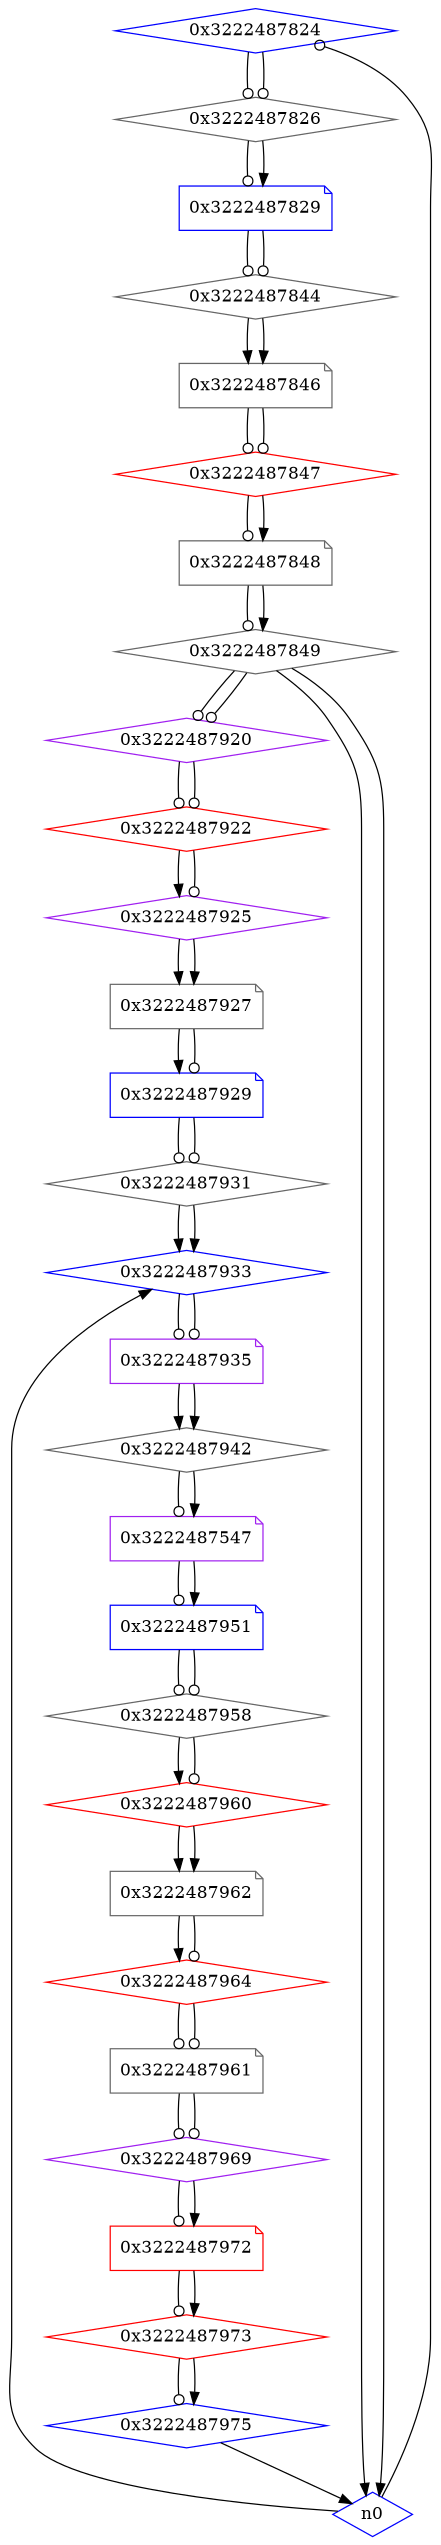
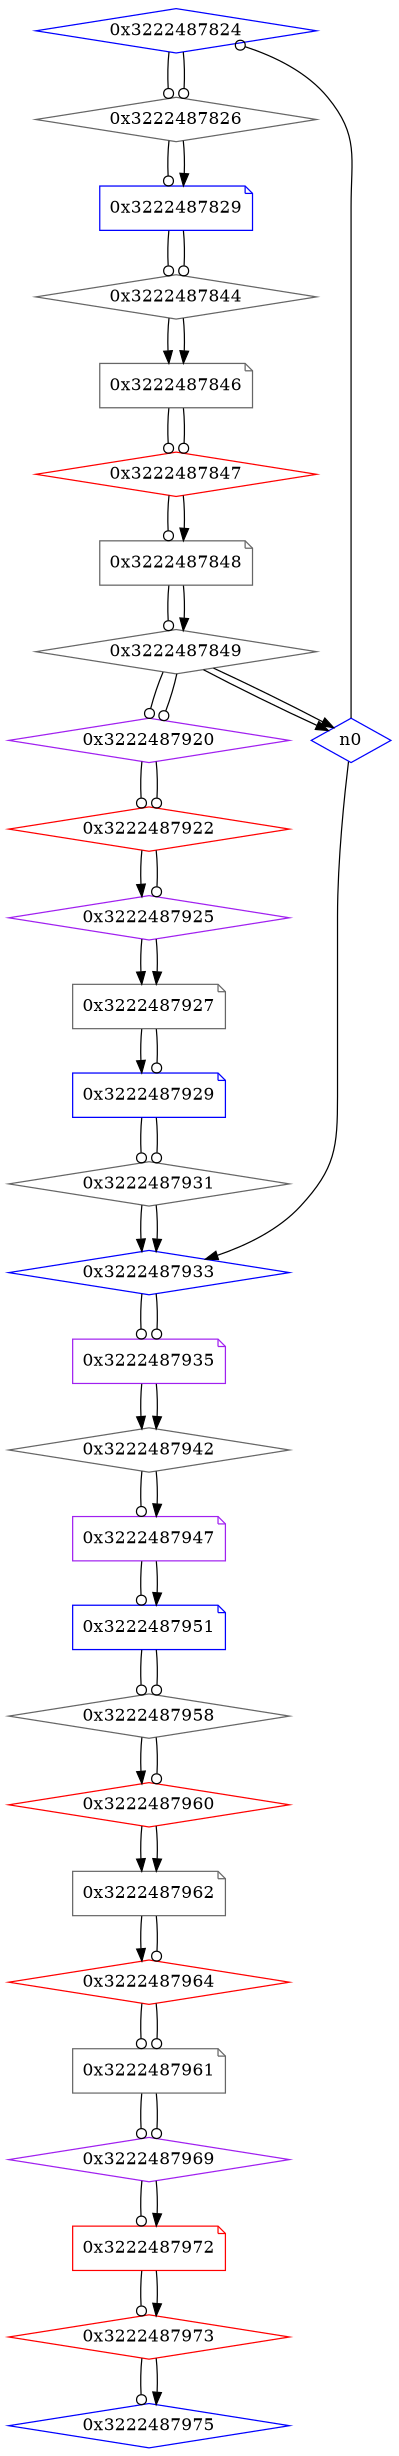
  digraph {
    node [color=gray40 shape=diamond]
    edge [arrowhead=odot]
    n1 [color=blue label="0x3222487824"]
    n2 [label="0x3222487826"]
    n3 [color=blue label="0x3222487829" shape=note]
    n4 [label="0x3222487844"]
    n5 [label="0x3222487846" shape=note]
    n6 [color=red label="0x3222487847"]
    n7 [label="0x3222487848" shape=note]
    n8 [label="0x3222487849"]
    n9 [color=purple label="0x3222487920"]
    n0 [color=blue]
    n10 [color=red label="0x3222487922"]
    n15 [color=blue label="0x3222487933"]
    n11 [color=purple label="0x3222487925"]
    n12 [label="0x3222487927" shape=note]
    n13 [color=blue label="0x3222487929" shape=note]
    n14 [label="0x3222487931"]
    n16 [color=purple label="0x3222487935" shape=note]
    n17 [label="0x3222487942"]
-   n18 [color=purple label="0x3222487547" shape=note]
+   n18 [color=purple label="0x3222487947" shape=note]
    n19 [color=blue label="0x3222487951" shape=note]
    n20 [label="0x3222487958"]
    n21 [color=red label="0x3222487960"]
    n22 [label="0x3222487962" shape=note]
    n23 [color=red label="0x3222487964"]
    n24 [label="0x3222487961" shape=note]
    n25 [color=purple label="0x3222487969"]
    n26 [color=red label="0x3222487972" shape=note]
    n27 [color=red label="0x3222487973"]
    n28 [color=blue label="0x3222487975"]
    n1 -> n2
    n1 -> n2
    n2 -> n3
    n2 -> n3 [arrowhead=normal]
    n3 -> n4
    n3 -> n4
    n4 -> n5 [arrowhead=normal]
    n4 -> n5 [arrowhead=normal]
    n5 -> n6
    n5 -> n6
    n6 -> n7
    n6 -> n7 [arrowhead=normal]
    n7 -> n8
    n7 -> n8 [arrowhead=normal]
    n8 -> n9
    n8 -> n9
    n8 -> n0 [arrowhead=normal]
    n8 -> n0 [arrowhead=normal]
    n9 -> n10
    n9 -> n10
    n0 -> n1
    n0 -> n15 [arrowhead=normal]
    n10 -> n11 [arrowhead=normal]
    n10 -> n11
    n15 -> n16
    n15 -> n16
    n11 -> n12 [arrowhead=normal]
    n11 -> n12 [arrowhead=normal]
    n12 -> n13 [arrowhead=normal]
    n12 -> n13
    n13 -> n14
    n13 -> n14
    n14 -> n15 [arrowhead=normal]
    n14 -> n15 [arrowhead=normal]
    n16 -> n17 [arrowhead=normal]
    n16 -> n17 [arrowhead=normal]
    n17 -> n18
    n17 -> n18 [arrowhead=normal]
    n18 -> n19
    n18 -> n19 [arrowhead=normal]
    n19 -> n20
    n19 -> n20
    n20 -> n21 [arrowhead=normal]
    n20 -> n21
    n21 -> n22 [arrowhead=normal]
    n21 -> n22 [arrowhead=normal]
    n22 -> n23 [arrowhead=normal]
    n22 -> n23
    n23 -> n24
    n23 -> n24
    n24 -> n25
    n24 -> n25
    n25 -> n26
    n25 -> n26 [arrowhead=normal]
    n26 -> n27
    n26 -> n27 [arrowhead=normal]
    n27 -> n28
    n27 -> n28 [arrowhead=normal]
-   n28 -> n0 [arrowhead=normal]
  }
